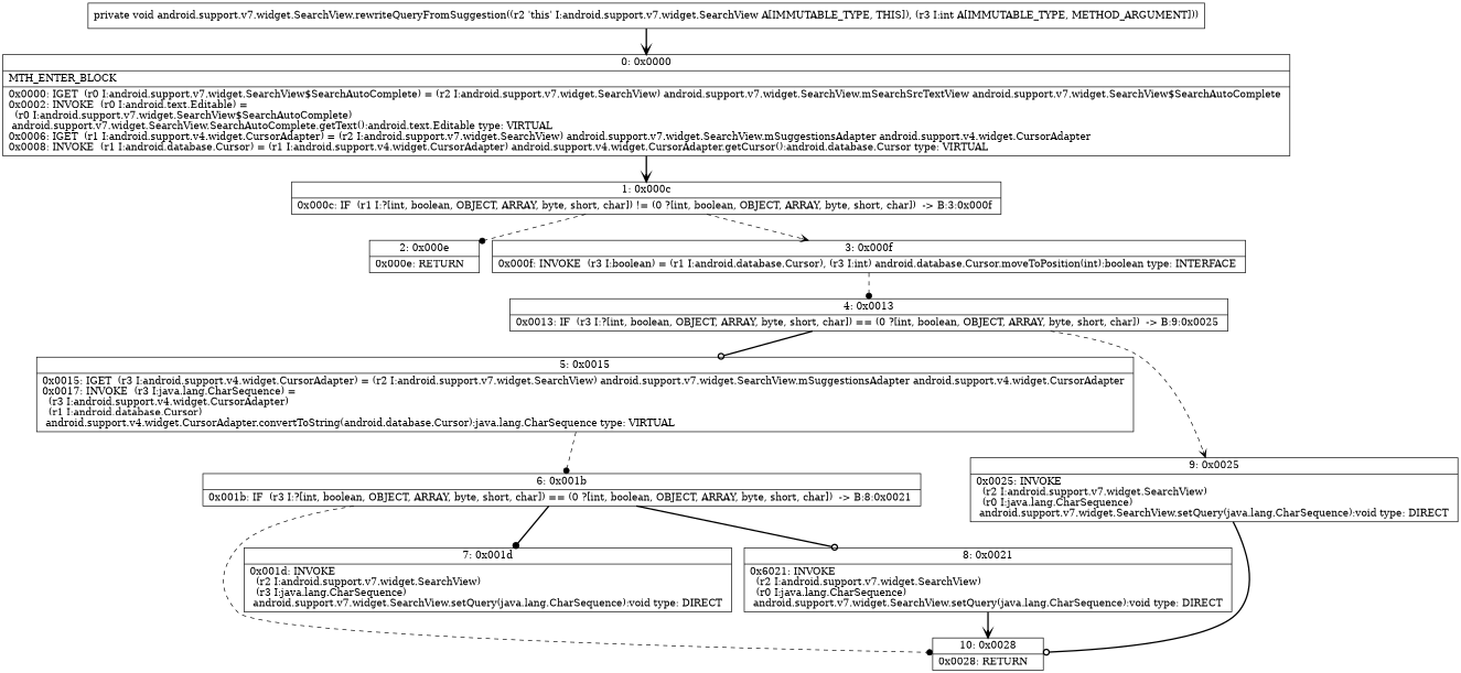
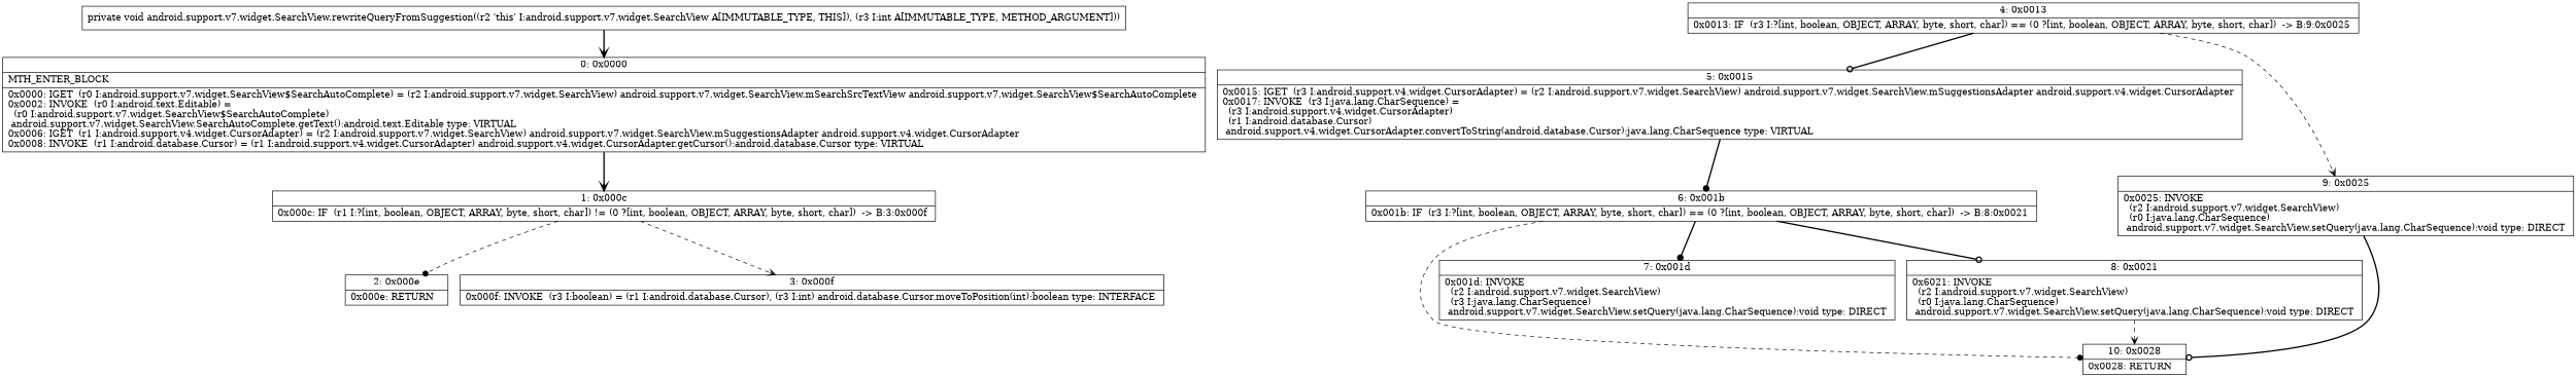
  digraph {
    node [shape=record]
    edge [arrowhead=vee style=dashed]
    n1 [label="{0\:\ 0x0000|MTH_ENTER_BLOCK\l|0x0000: IGET  (r0 I:android.support.v7.widget.SearchView$SearchAutoComplete) = (r2 I:android.support.v7.widget.SearchView) android.support.v7.widget.SearchView.mSearchSrcTextView android.support.v7.widget.SearchView$SearchAutoComplete \l0x0002: INVOKE  (r0 I:android.text.Editable) = \l  (r0 I:android.support.v7.widget.SearchView$SearchAutoComplete)\l android.support.v7.widget.SearchView.SearchAutoComplete.getText():android.text.Editable type: VIRTUAL \l0x0006: IGET  (r1 I:android.support.v4.widget.CursorAdapter) = (r2 I:android.support.v7.widget.SearchView) android.support.v7.widget.SearchView.mSuggestionsAdapter android.support.v4.widget.CursorAdapter \l0x0008: INVOKE  (r1 I:android.database.Cursor) = (r1 I:android.support.v4.widget.CursorAdapter) android.support.v4.widget.CursorAdapter.getCursor():android.database.Cursor type: VIRTUAL \l}"]
    n2 [label="{1\:\ 0x000c|0x000c: IF  (r1 I:?[int, boolean, OBJECT, ARRAY, byte, short, char]) != (0 ?[int, boolean, OBJECT, ARRAY, byte, short, char])  \-\> B:3:0x000f \l}"]
    n3 [label="{2\:\ 0x000e|0x000e: RETURN   \l}"]
    n4 [label="{3\:\ 0x000f|0x000f: INVOKE  (r3 I:boolean) = (r1 I:android.database.Cursor), (r3 I:int) android.database.Cursor.moveToPosition(int):boolean type: INTERFACE \l}"]
    n5 [label="{4\:\ 0x0013|0x0013: IF  (r3 I:?[int, boolean, OBJECT, ARRAY, byte, short, char]) == (0 ?[int, boolean, OBJECT, ARRAY, byte, short, char])  \-\> B:9:0x0025 \l}"]
    n6 [label="{5\:\ 0x0015|0x0015: IGET  (r3 I:android.support.v4.widget.CursorAdapter) = (r2 I:android.support.v7.widget.SearchView) android.support.v7.widget.SearchView.mSuggestionsAdapter android.support.v4.widget.CursorAdapter \l0x0017: INVOKE  (r3 I:java.lang.CharSequence) = \l  (r3 I:android.support.v4.widget.CursorAdapter)\l  (r1 I:android.database.Cursor)\l android.support.v4.widget.CursorAdapter.convertToString(android.database.Cursor):java.lang.CharSequence type: VIRTUAL \l}"]
    n7 [label="{9\:\ 0x0025|0x0025: INVOKE  \l  (r2 I:android.support.v7.widget.SearchView)\l  (r0 I:java.lang.CharSequence)\l android.support.v7.widget.SearchView.setQuery(java.lang.CharSequence):void type: DIRECT \l}"]
    n8 [label="{6\:\ 0x001b|0x001b: IF  (r3 I:?[int, boolean, OBJECT, ARRAY, byte, short, char]) == (0 ?[int, boolean, OBJECT, ARRAY, byte, short, char])  \-\> B:8:0x0021 \l}"]
    n9 [label="{10\:\ 0x0028|0x0028: RETURN   \l}"]
    n10 [label="{7\:\ 0x001d|0x001d: INVOKE  \l  (r2 I:android.support.v7.widget.SearchView)\l  (r3 I:java.lang.CharSequence)\l android.support.v7.widget.SearchView.setQuery(java.lang.CharSequence):void type: DIRECT \l}"]
    n11 [label="{8\:\ 0x0021|0x6021: INVOKE  \l  (r2 I:android.support.v7.widget.SearchView)\l  (r0 I:java.lang.CharSequence)\l android.support.v7.widget.SearchView.setQuery(java.lang.CharSequence):void type: DIRECT \l}"]
    n12 [label="{private void android.support.v7.widget.SearchView.rewriteQueryFromSuggestion((r2 'this' I:android.support.v7.widget.SearchView A[IMMUTABLE_TYPE, THIS]), (r3 I:int A[IMMUTABLE_TYPE, METHOD_ARGUMENT])) }"]
    n1 -> n2 [style=bold]
    n2 -> n3 [arrowhead=dot]
    n2 -> n4
-   n4 -> n5 [arrowhead=dot]
    n5 -> n6 [arrowhead=odot style=bold]
    n5 -> n7
-   n6 -> n8 [arrowhead=dot]
+   n6 -> n8 [arrowhead=dot style=bold]
    n7 -> n9 [arrowhead=odot style=bold]
    n8 -> n9 [arrowhead=dot]
    n8 -> n10 [arrowhead=dot style=bold]
    n8 -> n11 [arrowhead=odot style=bold]
-   n11 -> n9 [style=bold]
+   n11 -> n9
    n12 -> n1 [style=bold]
  }
